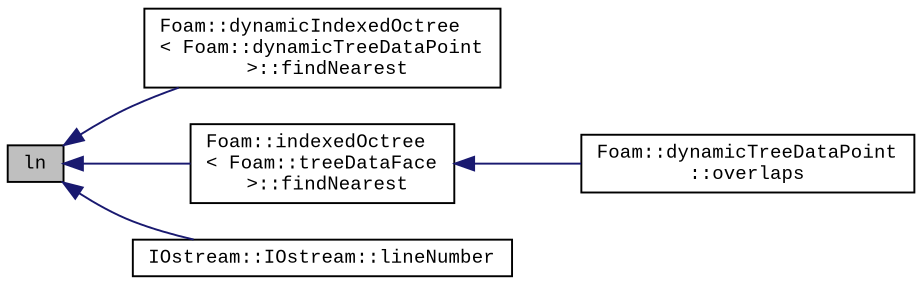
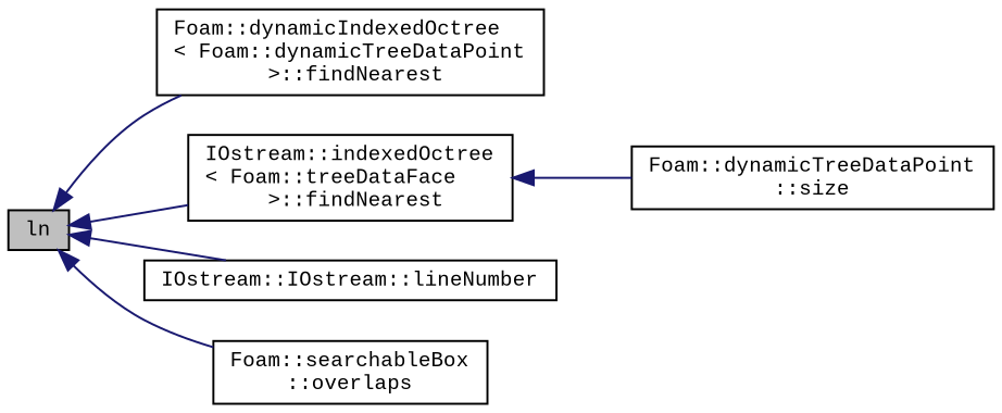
  digraph {
    fontname="Liberation Mono"
    rankdir=LR
    node [color=black fontname="Liberation Mono" fontsize=10 shape=record]
    edge [color=midnightblue dir=back fontname="Liberation Mono" fontsize=10 labelfontname=FreeSans labelfontsize=10 style=solid]
    n1 [fillcolor=grey75 fontcolor=black height=0.2 label=ln style=filled width=0.4]
    n2 [height=0.2 label="Foam::dynamicIndexedOctree\l\< Foam::dynamicTreeDataPoint\l \>::findNearest" width=0.4]
-   n3 [height=0.2 label="Foam::indexedOctree\l\< Foam::treeDataFace\l \>::findNearest" width=0.4]
+   n3 [height=0.2 label="IOstream::indexedOctree\l\< Foam::treeDataFace\l \>::findNearest" width=0.4]
    n4 [height=0.2 label="IOstream::IOstream::lineNumber" width=0.4]
-   n6 [height=0.2 label="Foam::dynamicTreeDataPoint\l::overlaps" width=0.4]
+   n5 [height=0.2 label="Foam::searchableBox\l::overlaps" width=0.4]
+   n6 [height=0.2 label="Foam::dynamicTreeDataPoint\l::size" width=0.4]
    n1 -> n2
    n1 -> n3
    n1 -> n4
+   n1 -> n5
    n3 -> n6
  }
